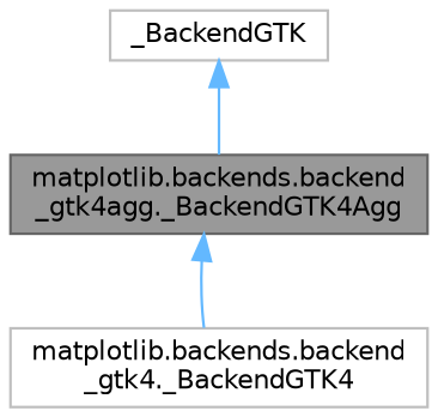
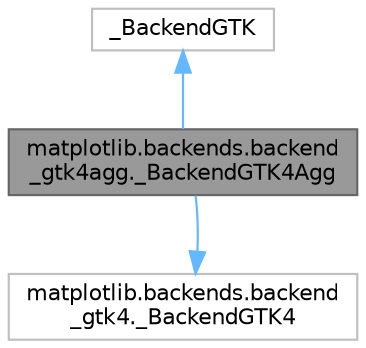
  digraph {
    node [color=grey75 fillcolor=white fontname=Helvetica fontsize=10 shape=box style=filled]
    edge [color=steelblue1 dir=back fontname=Helvetica fontsize=10 labelfontname=Helvetica labelfontsize=10 style=solid]
    n1 [color=gray40 fillcolor=grey60 fontcolor=black height=0.2 label="matplotlib.backends.backend\l_gtk4agg._BackendGTK4Agg" width=0.4]
    n2 [height=0.2 label="matplotlib.backends.backend\l_gtk4._BackendGTK4" width=0.4]
    n3 [height=0.2 label=_BackendGTK width=0.4]
-   n1 -> n2
+   n2 -> n1
    n3 -> n1
  }
